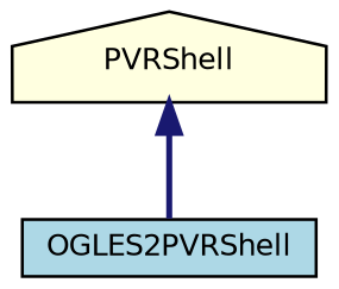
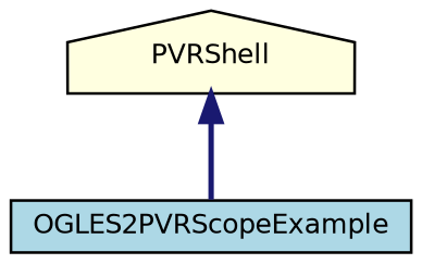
  digraph {
    node [color=black fontname=Helvetica fontsize=10 style=filled]
-   n1 [fillcolor=lightblue fontcolor=black height=0.2 label=OGLES2PVRShell shape=box width=0.4]
+   n1 [fillcolor=lightblue fontcolor=black height=0.2 label=OGLES2PVRScopeExample shape=box width=0.4]
    n2 [fillcolor=lightyellow height=0.2 label=PVRShell shape=house width=0.4]
    n2 -> n1 [color=midnightblue dir=back fontname=Helvetica fontsize=10 labelfontname=Helvetica labelfontsize=10 style=bold]
  }
